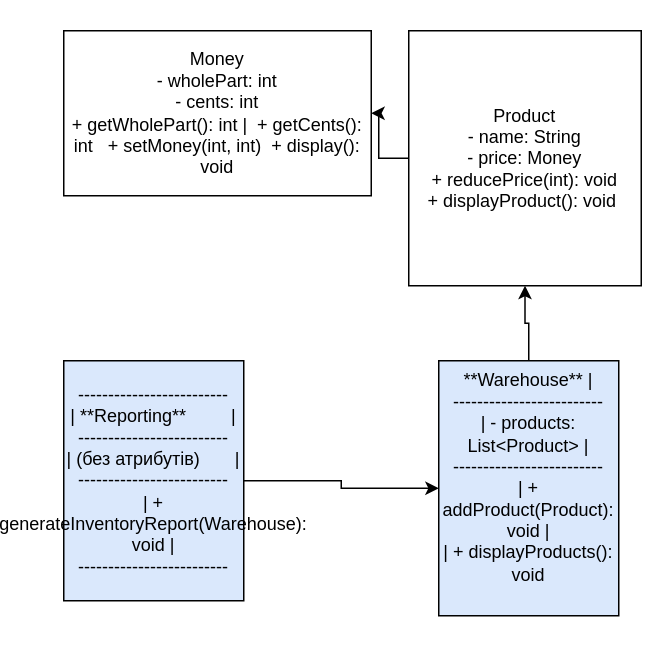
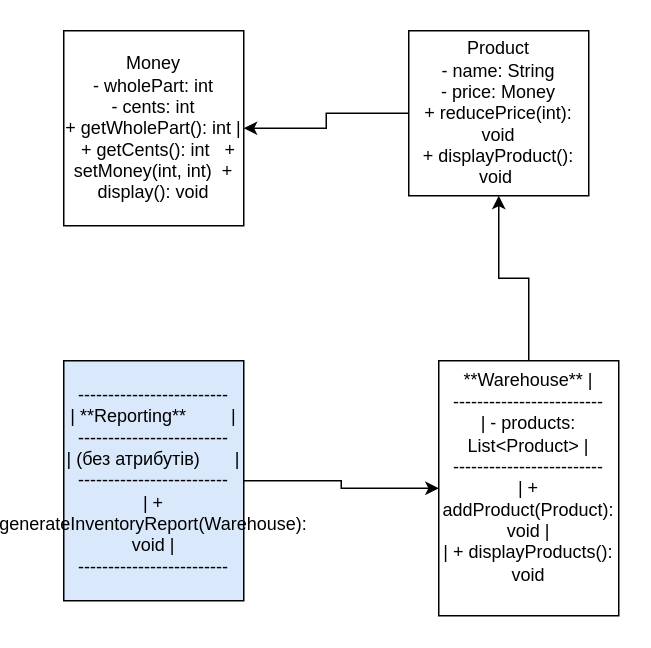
  <mxCell id="0" />
  <mxCell id="1" parent="0" />
- <mxCell id="2" value="Money&lt;div&gt;- wholePart: &lt;span class=&quot;hljs-type&quot;&gt;int&lt;br&gt;- cents: &lt;span class=&quot;hljs-type&quot;&gt;int&lt;br&gt;+ getWholePart(): &lt;span class=&quot;hljs-type&quot;&gt;int&lt;/span&gt;  |&amp;nbsp; + getCents(): &lt;span class=&quot;hljs-type&quot;&gt;int&lt;/span&gt;&amp;nbsp; &amp;nbsp;+ setMoney(&lt;span class=&quot;hljs-type&quot;&gt;int&lt;/span&gt;, &lt;span class=&quot;hljs-type&quot;&gt;int&lt;/span&gt;)&amp;nbsp; + display(): &lt;span class=&quot;hljs-type&quot;&gt;void&lt;/span&gt;&lt;/span&gt;&lt;/span&gt;&lt;/div&gt;" style="rounded=0;whiteSpace=wrap;html=1;" vertex="1" parent="1"><mxGeometry x="20" y="20" width="205" height="110" as="geometry" /></mxCell>
+ <mxCell id="2" value="Money&lt;div&gt;- wholePart: &lt;span class=&quot;hljs-type&quot;&gt;int&lt;br&gt;- cents: &lt;span class=&quot;hljs-type&quot;&gt;int&lt;br&gt;+ getWholePart(): &lt;span class=&quot;hljs-type&quot;&gt;int&lt;/span&gt;  |&amp;nbsp; + getCents(): &lt;span class=&quot;hljs-type&quot;&gt;int&lt;/span&gt;&amp;nbsp; &amp;nbsp;+ setMoney(&lt;span class=&quot;hljs-type&quot;&gt;int&lt;/span&gt;, &lt;span class=&quot;hljs-type&quot;&gt;int&lt;/span&gt;)&amp;nbsp; + display(): &lt;span class=&quot;hljs-type&quot;&gt;void&lt;/span&gt;&lt;/span&gt;&lt;/span&gt;&lt;/div&gt;" style="rounded=0;whiteSpace=wrap;html=1;" vertex="1" parent="1"><mxGeometry x="20" y="20" width="120" height="130" as="geometry" /></mxCell>
  <mxCell id="3" value="" style="edgeStyle=orthogonalEdgeStyle;rounded=0;orthogonalLoop=1;jettySize=auto;html=1;" edge="1" parent="1" source="4" target="2"><mxGeometry relative="1" as="geometry" /></mxCell>
- <mxCell id="4" value="Product&lt;br&gt;- name: String&lt;br&gt;- price: Money&lt;br&gt;+ reducePrice(int): void&lt;br&gt;+ displayProduct(): void&amp;nbsp;" style="rounded=0;whiteSpace=wrap;html=1;" vertex="1" parent="1"><mxGeometry x="250" y="20" width="155" height="170" as="geometry" /></mxCell>
+ <mxCell id="4" value="Product&lt;br&gt;- name: String&lt;br&gt;- price: Money&lt;br&gt;+ reducePrice(int): void&lt;br&gt;+ displayProduct(): void&amp;nbsp;" style="rounded=0;whiteSpace=wrap;html=1;" vertex="1" parent="1"><mxGeometry x="250" y="20" width="120" height="110" as="geometry" /></mxCell>
  <mxCell id="5" style="edgeStyle=orthogonalEdgeStyle;rounded=0;orthogonalLoop=1;jettySize=auto;html=1;exitX=1;exitY=0.5;exitDx=0;exitDy=0;entryX=0;entryY=0.5;entryDx=0;entryDy=0;" edge="1" parent="1" source="6" target="8"><mxGeometry relative="1" as="geometry" /></mxCell>
  <mxCell id="6" value="-------------------------&#10;| **Reporting**         |&#10;-------------------------&#10;| (без атрибутів)       |&#10;-------------------------&#10;| + generateInventoryReport(Warehouse): void |&#10;-------------------------" style="rounded=0;whiteSpace=wrap;html=1;fillColor=#dae8fc;" vertex="1" parent="1"><mxGeometry x="20" y="240" width="120" height="160" as="geometry" /></mxCell>
  <mxCell id="7" value="" style="edgeStyle=orthogonalEdgeStyle;rounded=0;orthogonalLoop=1;jettySize=auto;html=1;" edge="1" parent="1" source="8" target="4"><mxGeometry relative="1" as="geometry" /></mxCell>
- <mxCell id="8" value="&#10;&lt;span class=&quot;hljs-section&quot;&gt;&lt;span class=&quot;hljs-strong&quot;&gt;**Warehouse**&lt;/span&gt;         |&#10;-------------------------&lt;/span&gt;&#10;&lt;span class=&quot;hljs-section&quot;&gt;| - products: List&lt;span class=&quot;language-xml&quot;&gt;&lt;span class=&quot;hljs-tag&quot;&gt;&amp;lt;&lt;span class=&quot;hljs-name&quot;&gt;Product&lt;/span&gt;&amp;gt;&lt;/span&gt;&lt;/span&gt; |&#10;-------------------------&lt;/span&gt;&#10;| + addProduct(Product): void  |&#10;&lt;span class=&quot;hljs-section&quot;&gt;| + displayProducts(): void &lt;/span&gt;&#10;&#10;" style="rounded=0;whiteSpace=wrap;html=1;fillColor=#dae8fc;" vertex="1" parent="1"><mxGeometry x="270" y="240" width="120" height="170" as="geometry" /></mxCell>
+ <mxCell id="8" value="&#10;&lt;span class=&quot;hljs-section&quot;&gt;&lt;span class=&quot;hljs-strong&quot;&gt;**Warehouse**&lt;/span&gt;         |&#10;-------------------------&lt;/span&gt;&#10;&lt;span class=&quot;hljs-section&quot;&gt;| - products: List&lt;span class=&quot;language-xml&quot;&gt;&lt;span class=&quot;hljs-tag&quot;&gt;&amp;lt;&lt;span class=&quot;hljs-name&quot;&gt;Product&lt;/span&gt;&amp;gt;&lt;/span&gt;&lt;/span&gt; |&#10;-------------------------&lt;/span&gt;&#10;| + addProduct(Product): void  |&#10;&lt;span class=&quot;hljs-section&quot;&gt;| + displayProducts(): void &lt;/span&gt;&#10;&#10;" style="rounded=0;whiteSpace=wrap;html=1;" vertex="1" parent="1"><mxGeometry x="270" y="240" width="120" height="170" as="geometry" /></mxCell>
